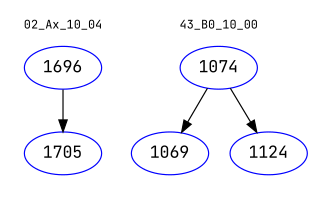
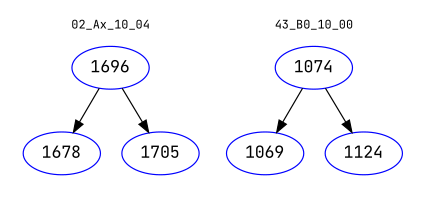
  digraph {
    fontname="JetBrains Mono"
    node [color=blue fontname="JetBrains Mono"]
    edge [color=black fontname="JetBrains Mono"]
    n1 [label=1696]
+   n2 [label=1678]
    n3 [label=1705]
    n4 [label=1074]
    n5 [label=1069]
    n6 [label=1124]
    subgraph cluster_1 {
      color=white
      fontsize=10
      label="02_Ax_10_04"
      n1
+     n2
      n3
    }
    subgraph cluster_2 {
      color=white
      fontsize=10
      label="43_B0_10_00"
      n4
      n5
      n6
    }
+   n1 -> n2
    n1 -> n3
    n4 -> n5
    n4 -> n6
  }
